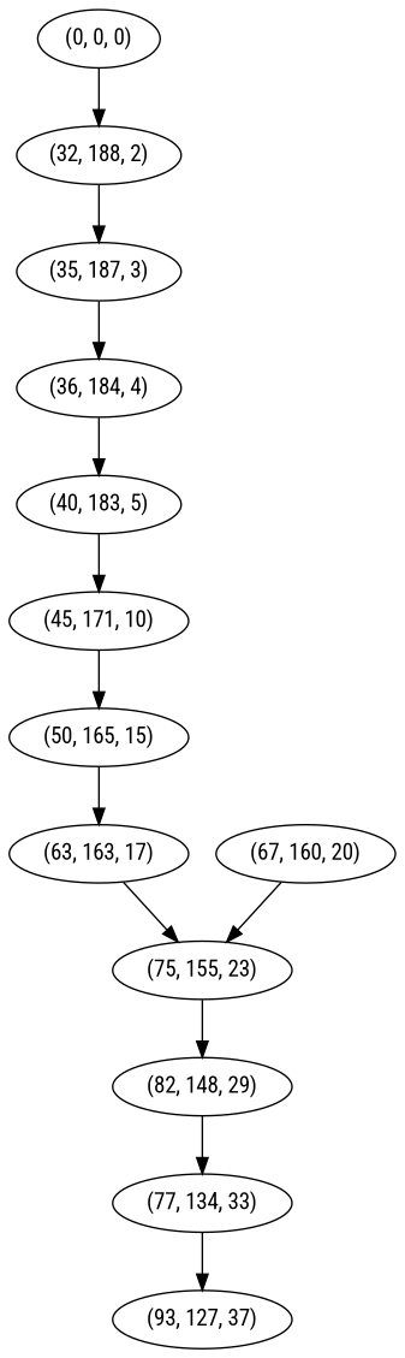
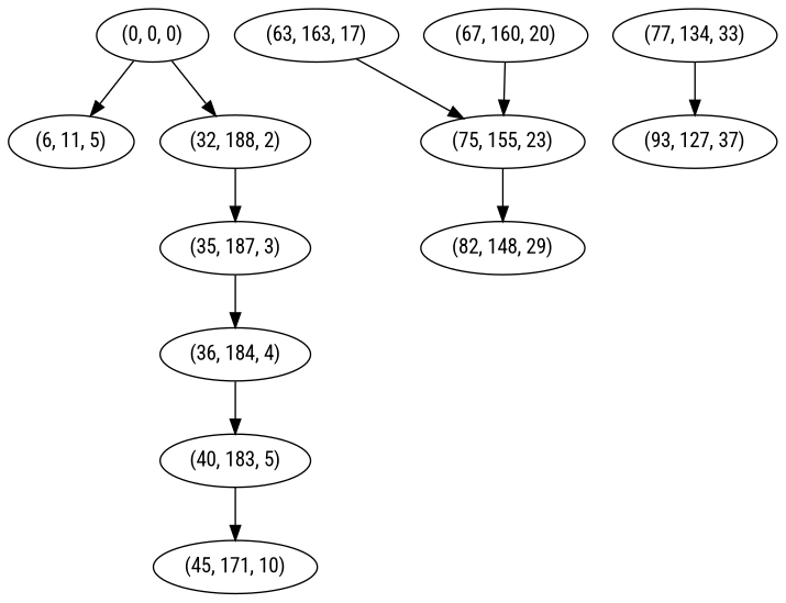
  digraph {
    fontname="Roboto Condensed"
    node [fontname="Roboto Condensed"]
    edge [fontname="Roboto Condensed"]
    "(0, 0, 0)"
+   "(6, 11, 5)"
    "(32, 188, 2)"
    "(35, 187, 3)"
    "(36, 184, 4)"
    "(40, 183, 5)"
    "(45, 171, 10)"
-   "(50, 165, 15)"
    "(63, 163, 17)"
    "(75, 155, 23)"
    "(67, 160, 20)"
    "(82, 148, 29)"
    n13 [label="(77, 134, 33)"]
    "(93, 127, 37)"
+   "(0, 0, 0)" -> "(6, 11, 5)"
    "(0, 0, 0)" -> "(32, 188, 2)"
    "(32, 188, 2)" -> "(35, 187, 3)"
    "(35, 187, 3)" -> "(36, 184, 4)"
    "(36, 184, 4)" -> "(40, 183, 5)"
    "(40, 183, 5)" -> "(45, 171, 10)"
-   "(45, 171, 10)" -> "(50, 165, 15)"
-   "(50, 165, 15)" -> "(63, 163, 17)"
    "(63, 163, 17)" -> "(75, 155, 23)"
    "(75, 155, 23)" -> "(82, 148, 29)"
    "(67, 160, 20)" -> "(75, 155, 23)"
-   "(82, 148, 29)" -> n13
    n13 -> "(93, 127, 37)"
  }
